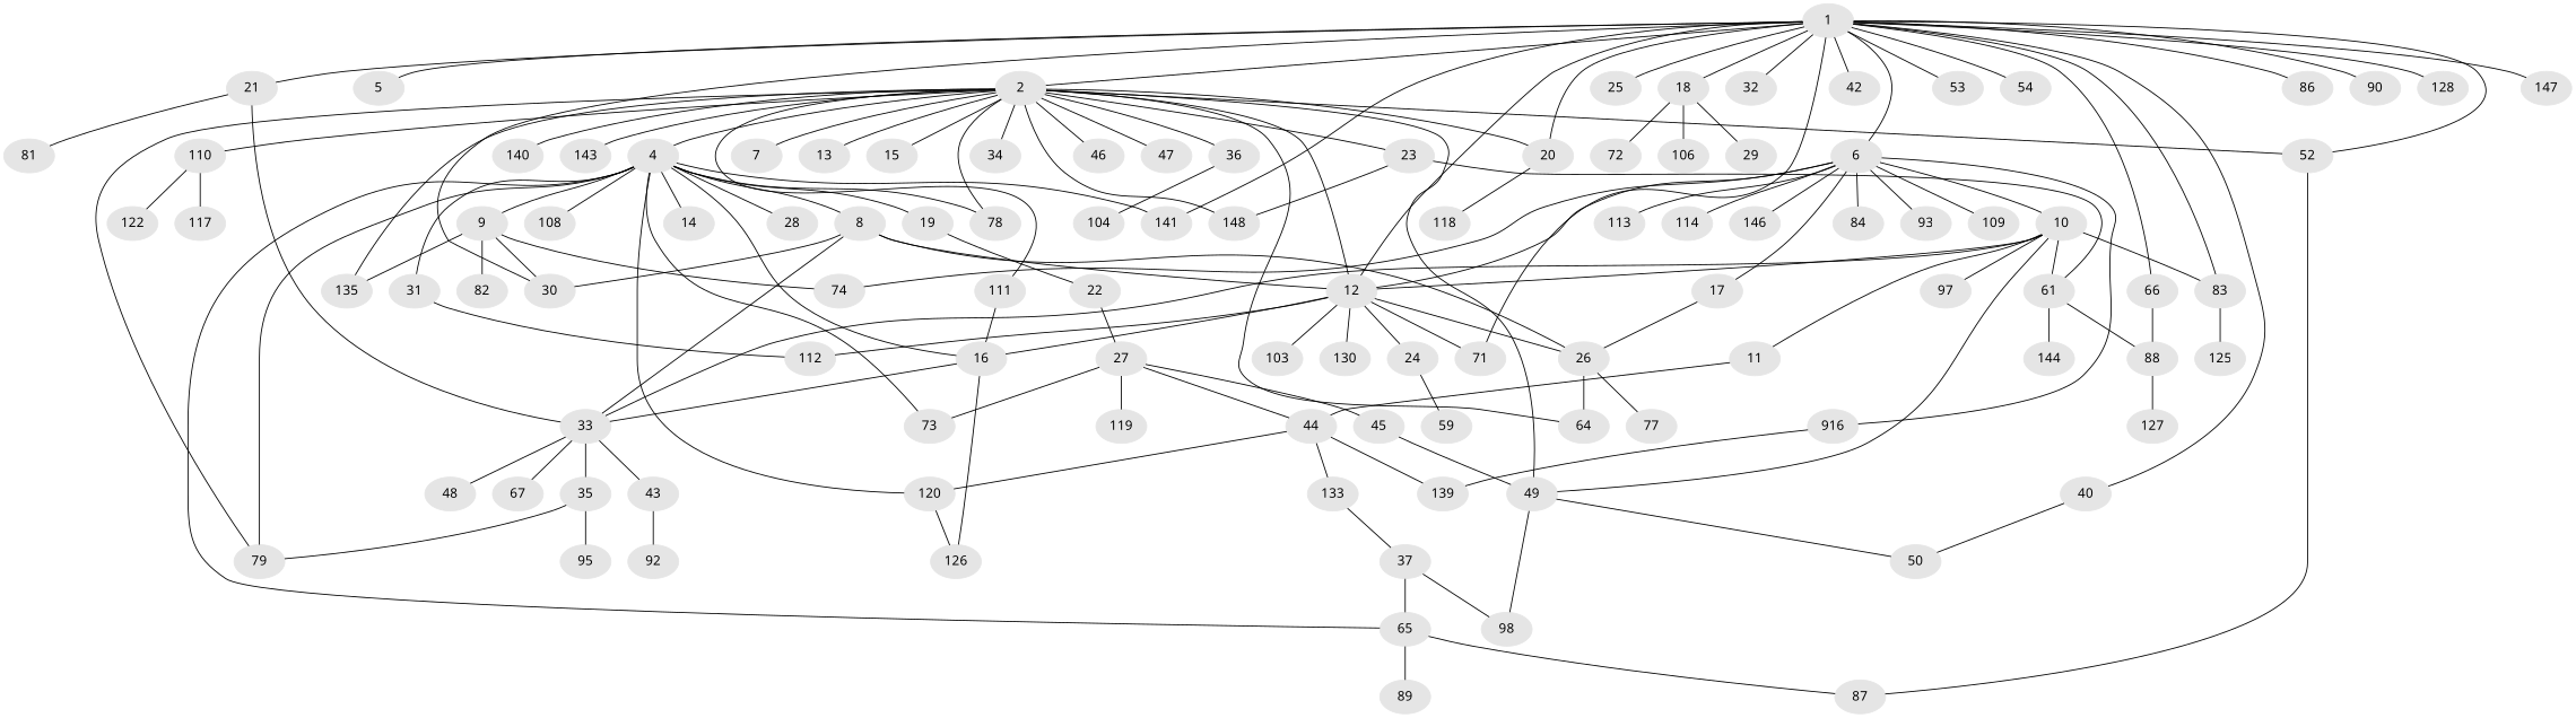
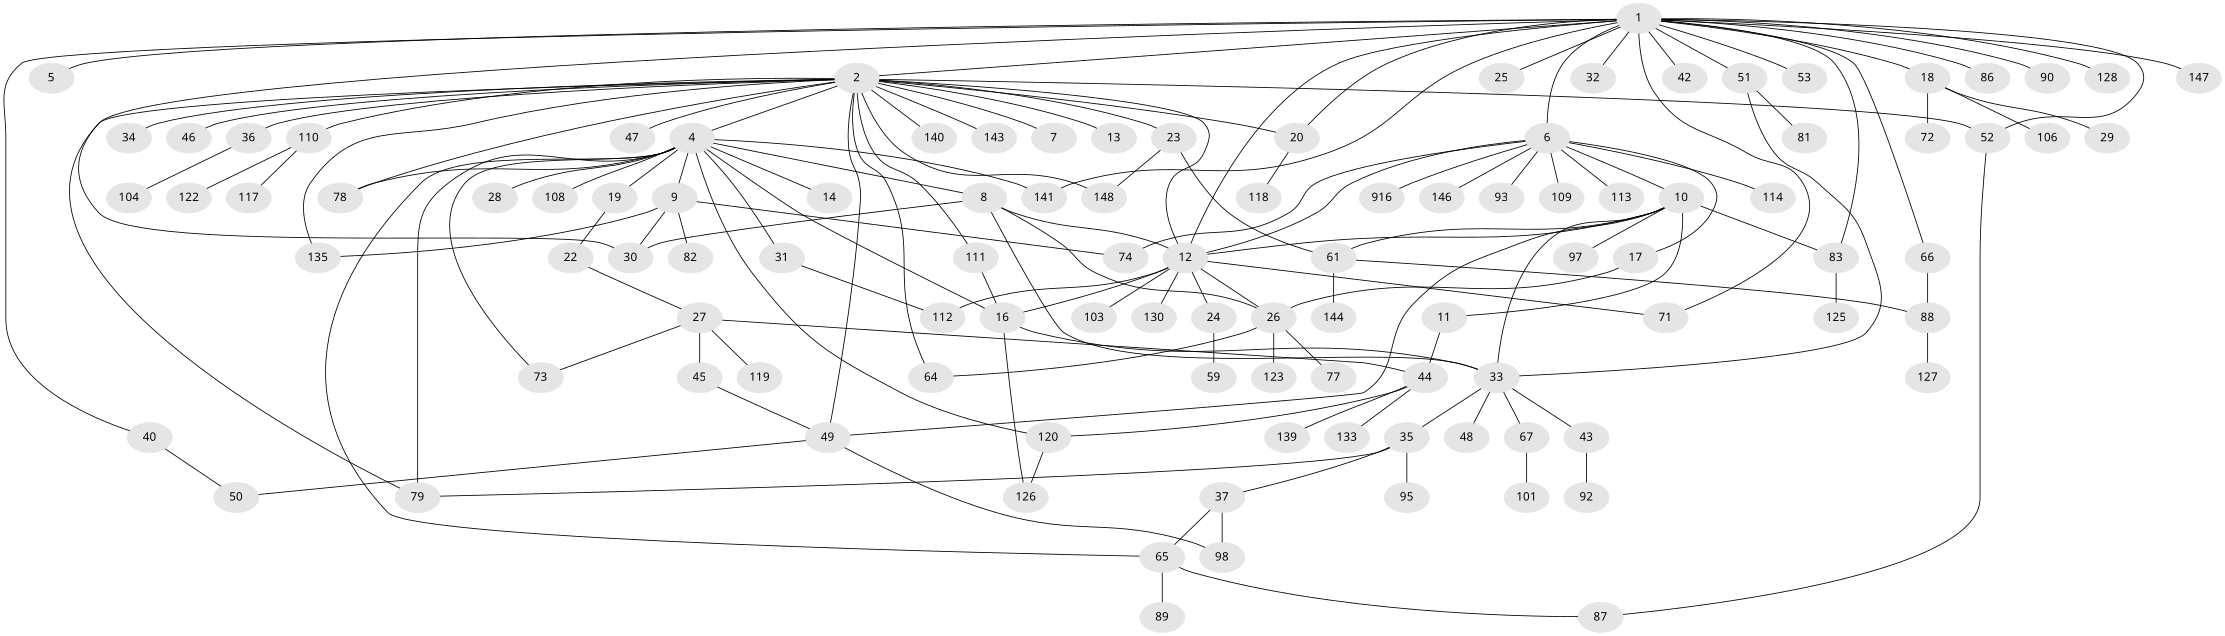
  graph {
    fontname="Noto Sans"
    node [color=gray90 fontname="Noto Sans" style=filled]
    edge [fontname="Noto Sans"]
    1 [super="+3"]
    2 [super="+105"]
    5 [super="+55"]
    6 [super="+41"]
    12 [super="+39"]
    18 [super="+134"]
    20
-   21 [super="+136"]
+   21 [super="+136" label=51]
    25
    30 [super="+75"]
    32
    40
    42
    52 [super="+62"]
    53 [super="+63"]
-   54
    66
    71
    83 [super="+129"]
    86
    90
    128
    141
    147
    4 [super="+80"]
    7
    13
-   15
    23
    34
    36 [super="+57"]
    46
    47
    49 [super="+138"]
    64
    78
    79 [super="+107"]
    110
    111
    135
    140
    143
    148
    10 [super="+76"]
    17
    74
-   84
    93
    109
    113
    114
    n52 [label=916]
    146
    16 [super="+56"]
    26 [super="+58"]
    24 [super="+60"]
    103
    112
    130
    29 [super="+115"]
    72
    106 [super="+132"]
    118 [super="+124"]
    33 [super="+91"]
    81
    50 [super="+51"]
    87
    88 [super="+94"]
    125
    8 [super="+137"]
    9 [super="+102"]
    14
    19
    28
    31 [super="+68"]
    65 [super="+99"]
    73
    108
    120
    61 [super="+145"]
    104 [super="+131"]
    98
    117
    122 [super="+142"]
    82
    126
    22
    89
    11
    97
    139
    77
+   123
    35
    43 [super="+70"]
    48
    67 [super="+100"]
    44 [super="+85"]
    144
    133
    59
    27 [super="+38"]
    45 [super="+121"]
    119
    37 [super="+69"]
    95
    92 [super="+96"]
+   101
    127
    1 -- 2 [weight=2]
    1 -- 5
    1 -- 6
    1 -- 12
    1 -- 18
    1 -- 20
    1 -- 21
    1 -- 25
    1 -- 30
    1 -- 32
    1 -- 40
    1 -- 42
    1 -- 52
    1 -- 53
-   1 -- 54
    1 -- 66
    1 -- 71
    1 -- 83
    1 -- 86
    1 -- 90
    1 -- 128
    1 -- 141
    1 -- 147
    2 -- 12
    2 -- 20
    2 -- 52
    2 -- 4
    2 -- 7
    2 -- 13
-   2 -- 15
    2 -- 23
    2 -- 34
    2 -- 36
    2 -- 46
    2 -- 47
    2 -- 49
    2 -- 64
    2 -- 78
    2 -- 79
    2 -- 110
    2 -- 111
    2 -- 135
    2 -- 140
    2 -- 143
    2 -- 148
    6 -- 12
    6 -- 10
    6 -- 17
    6 -- 74
-   6 -- 84
    6 -- 93
    6 -- 109
    6 -- 113
    6 -- 114
    6 -- n52
    6 -- 146
    12 -- 71
    12 -- 16
    12 -- 26
    12 -- 24
    12 -- 103
    12 -- 112
    12 -- 130
    18 -- 29
    18 -- 72
    18 -- 106
    20 -- 118
    21 -- 33
    21 -- 81
    40 -- 50
    52 -- 87
    66 -- 88
    83 -- 125
    4 -- 141
    4 -- 78
    4 -- 79
    4 -- 16
    4 -- 8
    4 -- 9
    4 -- 14
    4 -- 19
    4 -- 28
    4 -- 31
    4 -- 65
    4 -- 73
    4 -- 108
    4 -- 120
    23 -- 148
    23 -- 61
    36 -- 104
    49 -- 50
    49 -- 98
    110 -- 117
    110 -- 122
    111 -- 16
    10 -- 12
    10 -- 83
    10 -- 49
    10 -- 33
    10 -- 61
    10 -- 11
    10 -- 97
    17 -- 26
-   n52 -- 139
    16 -- 33
    16 -- 126
    26 -- 64
    26 -- 77
+   26 -- 123
    24 -- 59
    33 -- 35
    33 -- 43
    33 -- 48
    33 -- 67
    88 -- 127
    8 -- 12
    8 -- 30
    8 -- 26
    8 -- 33
    9 -- 30
    9 -- 135
    9 -- 74
    9 -- 82
    19 -- 22
    31 -- 112
    65 -- 87
    65 -- 89
    120 -- 126
    61 -- 88
    61 -- 144
    22 -- 27
    11 -- 44
    35 -- 79
-   133 -- 37
+   35 -- 37
    35 -- 95
    43 -- 92
+   67 -- 101
    44 -- 120
    44 -- 139
    44 -- 133
    27 -- 73
    27 -- 44
    27 -- 45
    27 -- 119
    45 -- 49
    37 -- 65
    37 -- 98
  }
